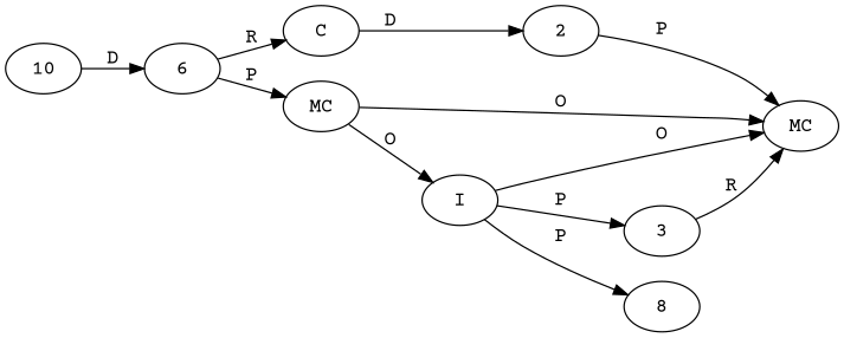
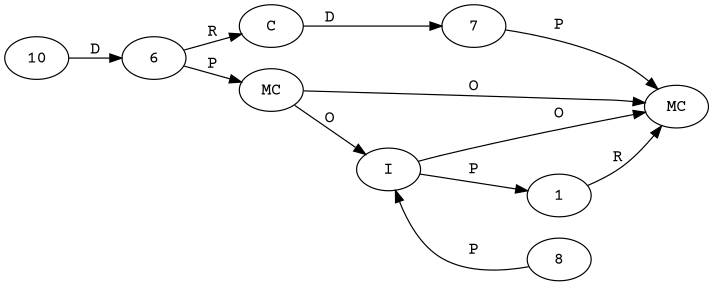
  digraph {
    fontname="Courier Prime"
    rankdir=LR
    node [fontname="Courier Prime" t=ToStringBuilder]
    edge [fontname="Courier Prime"]
    n1 [l=118 label=MC s="append()"]
-   2 [n=dummy_ t=Object]
-   3 [n=dummy_]
+   2 [n=dummy_ t=Object label=7]
+   3 [n=dummy_ label=1]
    n4 [l=118 label=I]
    n5 [l=118 label=C t=Object]
    6 [n=array t="long[][]"]
    n7 [l=117 label=MC s="append()"]
    8 [n=base t=Integer v=null]
    10 [t=null v=null]
    2 -> n1 [label=P]
    3 -> n1 [label=R]
    n4 -> n1 [label=O]
    n4 -> 3 [label=P]
    n5 -> 2 [label=D]
    6 -> n5 [label=R]
    6 -> n7 [label=P]
    n7 -> n1 [label=O]
    n7 -> n4 [label=O]
-   n4 -> 8 [label=P]
+   8 -> n4 [label=P]
    10 -> 6 [label=D]
  }
